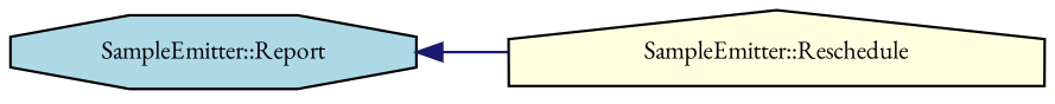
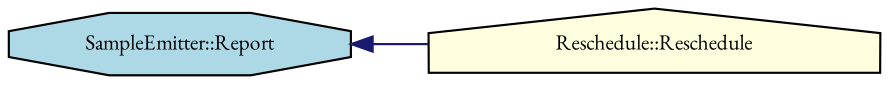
  digraph {
    rankdir=LR
    fontname="EB Garamond"
    node [color=black fontname="EB Garamond" fontsize=10 style=filled]
    n1 [fillcolor=lightblue fontcolor=black height=0.2 label="SampleEmitter::Report" shape=octagon width=0.4]
-   n2 [fillcolor=lightyellow height=0.2 label="SampleEmitter::Reschedule" shape=house width=0.4]
+   n2 [fillcolor=lightyellow height=0.2 label="Reschedule::Reschedule" shape=house width=0.4]
    n1 -> n2 [color=midnightblue dir=back fontname="EB Garamond" fontsize=10 labelfontname=Helvetica labelfontsize=10 style=solid]
  }
